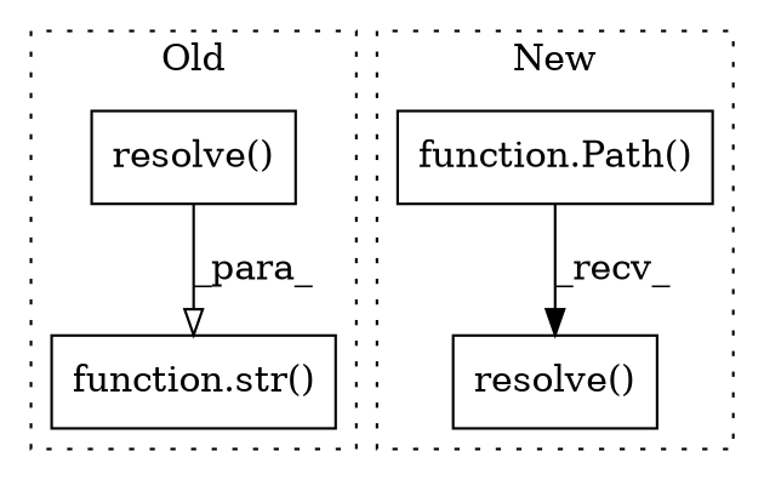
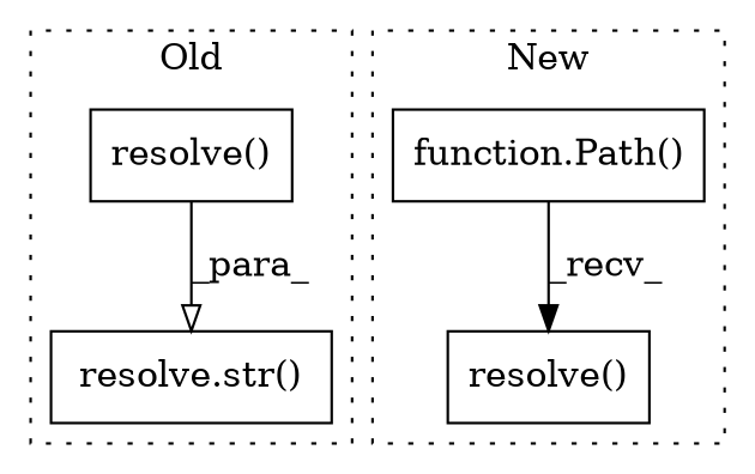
  digraph {
    node [a=75 shape=box]
    n1 [l=40 label="resolve()" s=8979]
-   n2 [l="4,1" label="function.str()" s="8975,9019"]
+   n2 [l="4,1" label="resolve.str()" s="8975,9019"]
    n3 [l=47 label="resolve()" s=10735]
    n4 [l="5,1" label="function.Path()" s="10735,10758"]
    subgraph cluster_1 {
      label=Old
      style=dotted
      n1
      n2
    }
    subgraph cluster_2 {
      label=New
      style=dotted
      n3
      n4
    }
    n1 -> n2 [label=_para_ arrowhead=onormal]
    n4 -> n3 [label=_recv_ arrowhead=normal]
  }
